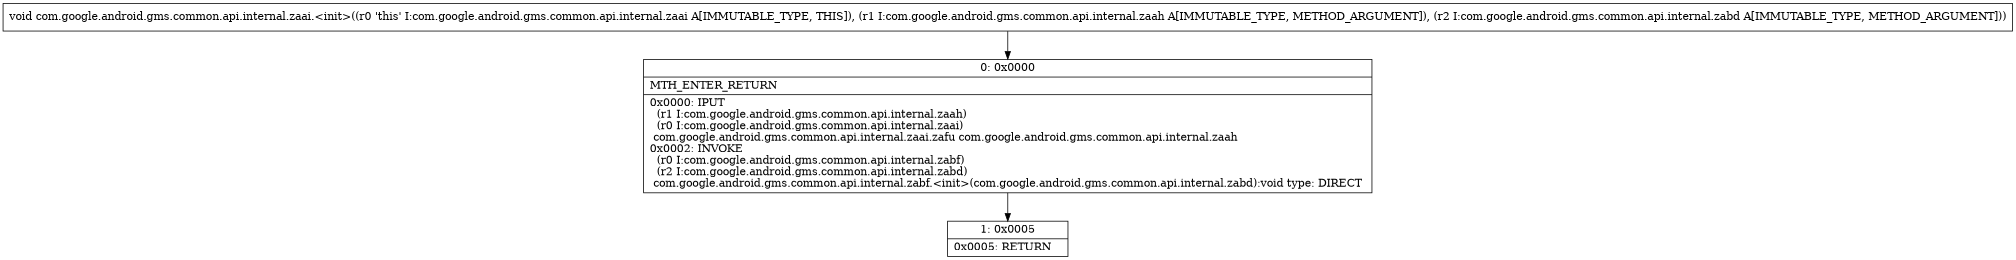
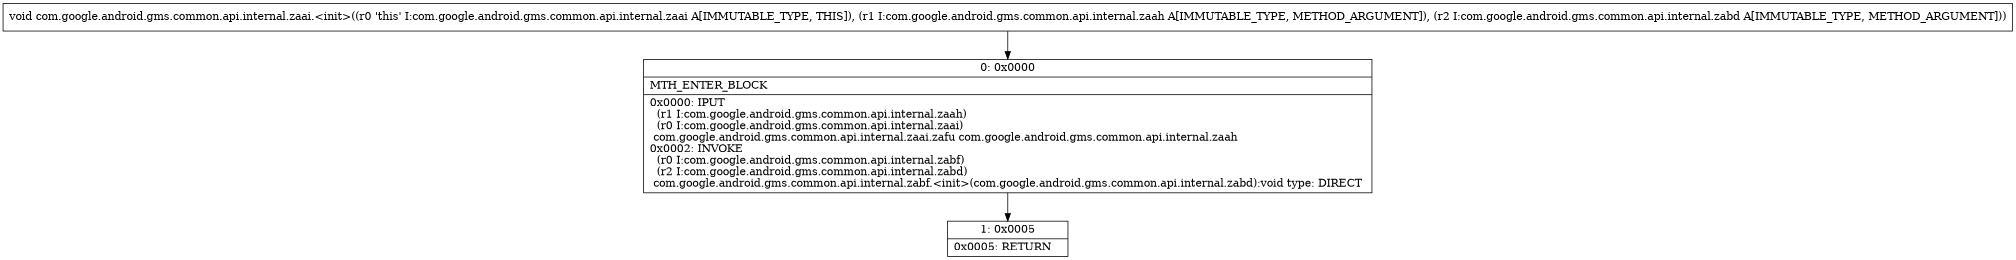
  digraph {
    node [shape=record]
-   n1 [label="{0\:\ 0x0000|MTH_ENTER_RETURN\l|0x0000: IPUT  \l  (r1 I:com.google.android.gms.common.api.internal.zaah)\l  (r0 I:com.google.android.gms.common.api.internal.zaai)\l com.google.android.gms.common.api.internal.zaai.zafu com.google.android.gms.common.api.internal.zaah \l0x0002: INVOKE  \l  (r0 I:com.google.android.gms.common.api.internal.zabf)\l  (r2 I:com.google.android.gms.common.api.internal.zabd)\l com.google.android.gms.common.api.internal.zabf.\<init\>(com.google.android.gms.common.api.internal.zabd):void type: DIRECT \l}"]
+   n1 [label="{0\:\ 0x0000|MTH_ENTER_BLOCK\l|0x0000: IPUT  \l  (r1 I:com.google.android.gms.common.api.internal.zaah)\l  (r0 I:com.google.android.gms.common.api.internal.zaai)\l com.google.android.gms.common.api.internal.zaai.zafu com.google.android.gms.common.api.internal.zaah \l0x0002: INVOKE  \l  (r0 I:com.google.android.gms.common.api.internal.zabf)\l  (r2 I:com.google.android.gms.common.api.internal.zabd)\l com.google.android.gms.common.api.internal.zabf.\<init\>(com.google.android.gms.common.api.internal.zabd):void type: DIRECT \l}"]
    n2 [label="{1\:\ 0x0005|0x0005: RETURN   \l}"]
    n3 [label="{void com.google.android.gms.common.api.internal.zaai.\<init\>((r0 'this' I:com.google.android.gms.common.api.internal.zaai A[IMMUTABLE_TYPE, THIS]), (r1 I:com.google.android.gms.common.api.internal.zaah A[IMMUTABLE_TYPE, METHOD_ARGUMENT]), (r2 I:com.google.android.gms.common.api.internal.zabd A[IMMUTABLE_TYPE, METHOD_ARGUMENT])) }"]
    n1 -> n2
    n3 -> n1
  }
